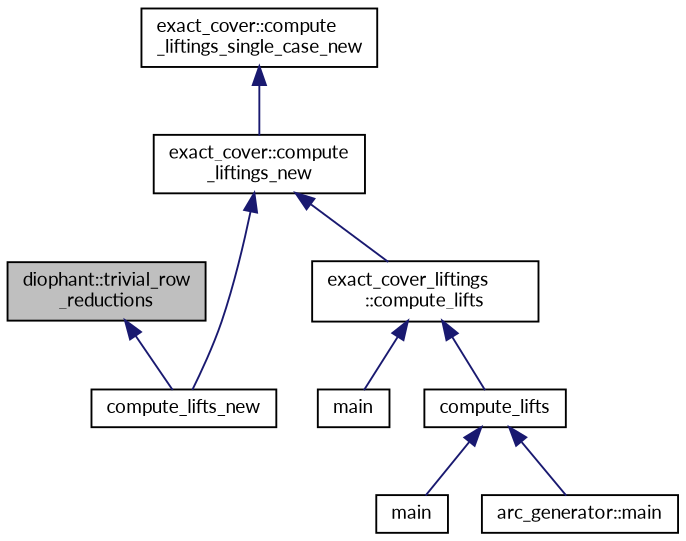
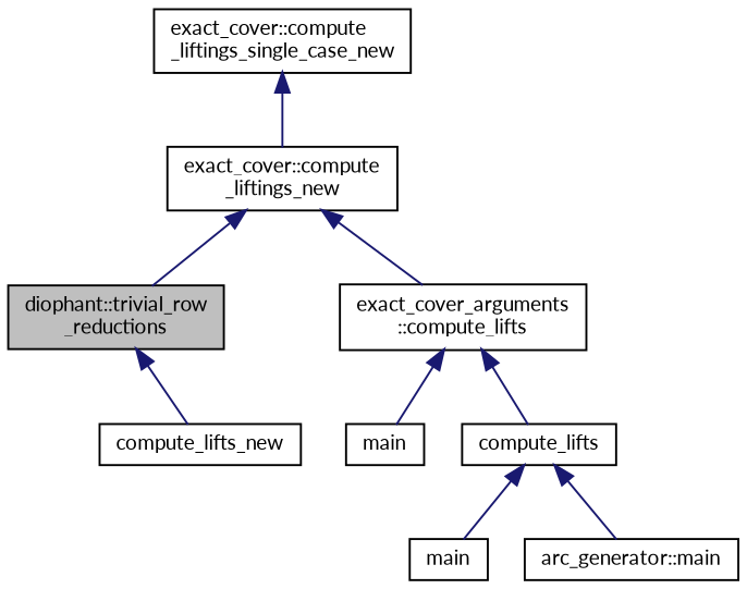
  digraph {
    fontname=Lato
    rankdir=TB
    node [color=black fillcolor=white fontname=Lato fontsize=10 shape=record style=filled]
    edge [color=midnightblue dir=back fontname=Lato fontsize=10 labelfontname=Helvetica labelfontsize=10 style=solid]
    n1 [fillcolor=grey75 fontcolor=black height=0.2 label="diophant::trivial_row\l_reductions" width=0.4]
    n2 [height=0.2 label=compute_lifts_new width=0.4]
    n3 [height=0.2 label="exact_cover::compute\l_liftings_single_case_new" width=0.4]
    n4 [height=0.2 label="exact_cover::compute\l_liftings_new" width=0.4]
-   n5 [height=0.2 label="exact_cover_liftings\l::compute_lifts" width=0.4]
+   n5 [height=0.2 label="exact_cover_arguments\l::compute_lifts" width=0.4]
    n6 [height=0.2 label=main width=0.4]
    n7 [height=0.2 label=compute_lifts width=0.4]
    n8 [height=0.2 label=main width=0.4]
    n9 [height=0.2 label="arc_generator::main" width=0.4]
    n1 -> n2
    n3 -> n4
-   n4 -> n2
+   n4 -> n1
    n4 -> n5
    n5 -> n6
    n5 -> n7
    n7 -> n8
    n7 -> n9
  }
